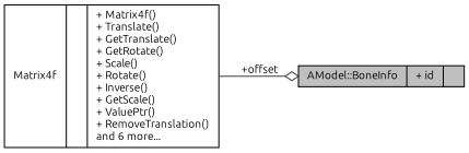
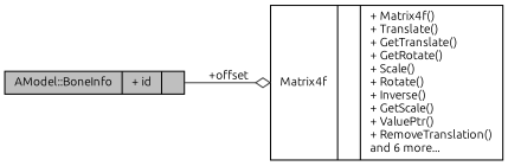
  digraph {
    rankdir=LR
    fontname=Ubuntu
    node [color=black fontname=Ubuntu fontsize=10 shape=record style=filled]
    n1 [fillcolor=grey75 fontcolor=black height=0.2 label="{AModel::BoneInfo\n|+ id\l|}" width=0.4]
    n2 [fillcolor=white height=0.2 label="{Matrix4f\n||+ Matrix4f()\l+ Translate()\l+ GetTranslate()\l+ GetRotate()\l+ Scale()\l+ Rotate()\l+ Inverse()\l+ GetScale()\l+ ValuePtr()\l+ RemoveTranslation()\land 6 more...\l}" width=0.4]
-   n2 -> n1 [arrowhead=odiamond color=grey25 fontname=Ubuntu fontsize=10 label=" +offset" labelfontname=Helvetica labelfontsize=10 style=solid]
+   n1 -> n2 [arrowhead=odiamond color=grey25 fontname=Ubuntu fontsize=10 label=" +offset" labelfontname=Helvetica labelfontsize=10 style=solid]
  }
